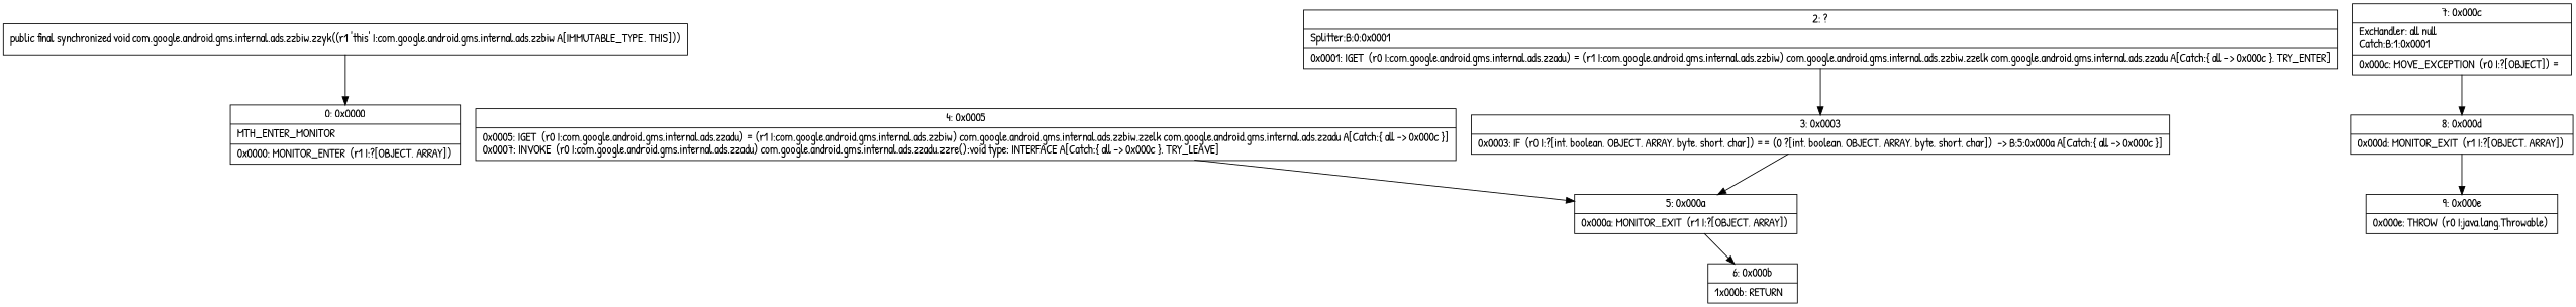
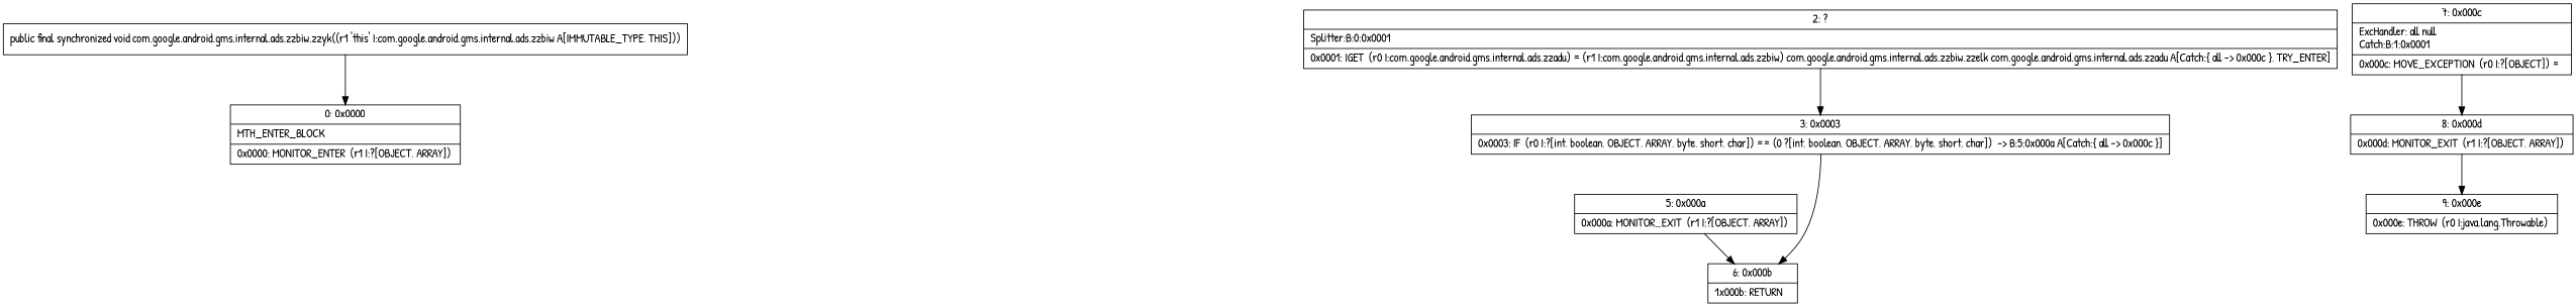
  digraph {
    fontname="Patrick Hand"
    node [fontname="Patrick Hand" shape=record]
    edge [fontname="Patrick Hand"]
-   n1 [label="{0\:\ 0x0000|MTH_ENTER_MONITOR\l|0x0000: MONITOR_ENTER  (r1 I:?[OBJECT, ARRAY]) \l}"]
+   n1 [label="{0\:\ 0x0000|MTH_ENTER_BLOCK\l|0x0000: MONITOR_ENTER  (r1 I:?[OBJECT, ARRAY]) \l}"]
    n2 [label="{2\:\ ?|Splitter:B:0:0x0001\l|0x0001: IGET  (r0 I:com.google.android.gms.internal.ads.zzadu) = (r1 I:com.google.android.gms.internal.ads.zzbiw) com.google.android.gms.internal.ads.zzbiw.zzelk com.google.android.gms.internal.ads.zzadu A[Catch:\{ all \-\> 0x000c \}, TRY_ENTER]\l}"]
    n3 [label="{3\:\ 0x0003|0x0003: IF  (r0 I:?[int, boolean, OBJECT, ARRAY, byte, short, char]) == (0 ?[int, boolean, OBJECT, ARRAY, byte, short, char])  \-\> B:5:0x000a A[Catch:\{ all \-\> 0x000c \}]\l}"]
    n4 [label="{7\:\ 0x000c|ExcHandler: all null\lCatch:B:1:0x0001\l|0x000c: MOVE_EXCEPTION  (r0 I:?[OBJECT]) =  \l}"]
    n5 [label="{8\:\ 0x000d|0x000d: MONITOR_EXIT  (r1 I:?[OBJECT, ARRAY]) \l}"]
    n6 [label="{5\:\ 0x000a|0x000a: MONITOR_EXIT  (r1 I:?[OBJECT, ARRAY]) \l}"]
-   n7 [label="{4\:\ 0x0005|0x0005: IGET  (r0 I:com.google.android.gms.internal.ads.zzadu) = (r1 I:com.google.android.gms.internal.ads.zzbiw) com.google.android.gms.internal.ads.zzbiw.zzelk com.google.android.gms.internal.ads.zzadu A[Catch:\{ all \-\> 0x000c \}]\l0x0007: INVOKE  (r0 I:com.google.android.gms.internal.ads.zzadu) com.google.android.gms.internal.ads.zzadu.zzre():void type: INTERFACE A[Catch:\{ all \-\> 0x000c \}, TRY_LEAVE]\l}"]
    n8 [label="{6\:\ 0x000b|1x000b: RETURN   \l}"]
    n9 [label="{9\:\ 0x000e|0x000e: THROW  (r0 I:java.lang.Throwable) \l}"]
    n10 [label="{public final synchronized void com.google.android.gms.internal.ads.zzbiw.zzyk((r1 'this' I:com.google.android.gms.internal.ads.zzbiw A[IMMUTABLE_TYPE, THIS])) }"]
    n2 -> n3
-   n3 -> n6
+   n3 -> n8
    n4 -> n5
    n5 -> n9
    n6 -> n8
-   n7 -> n6
    n10 -> n1
  }
